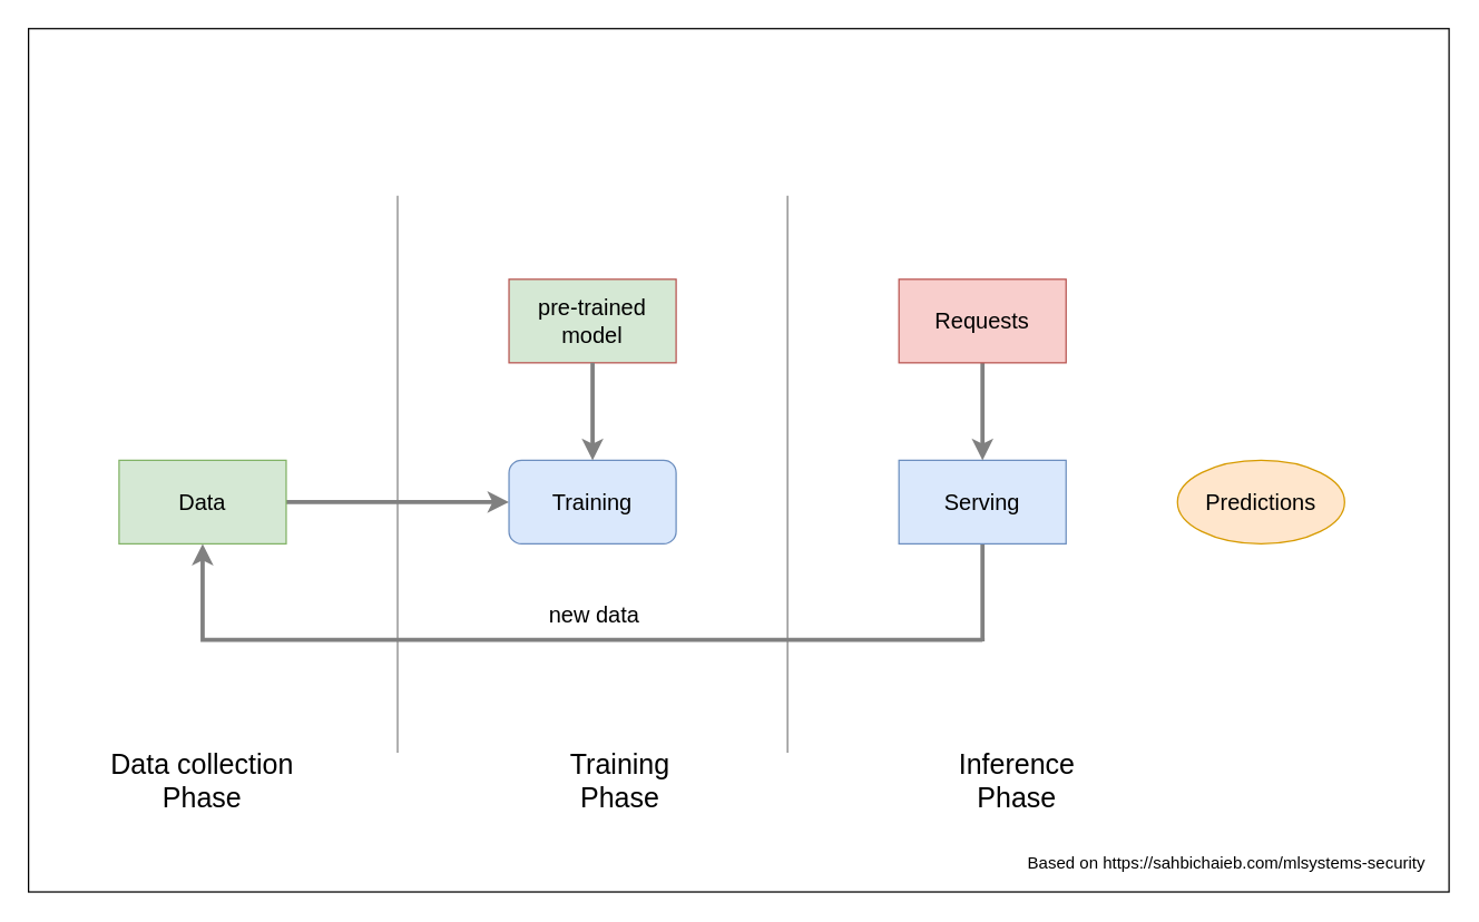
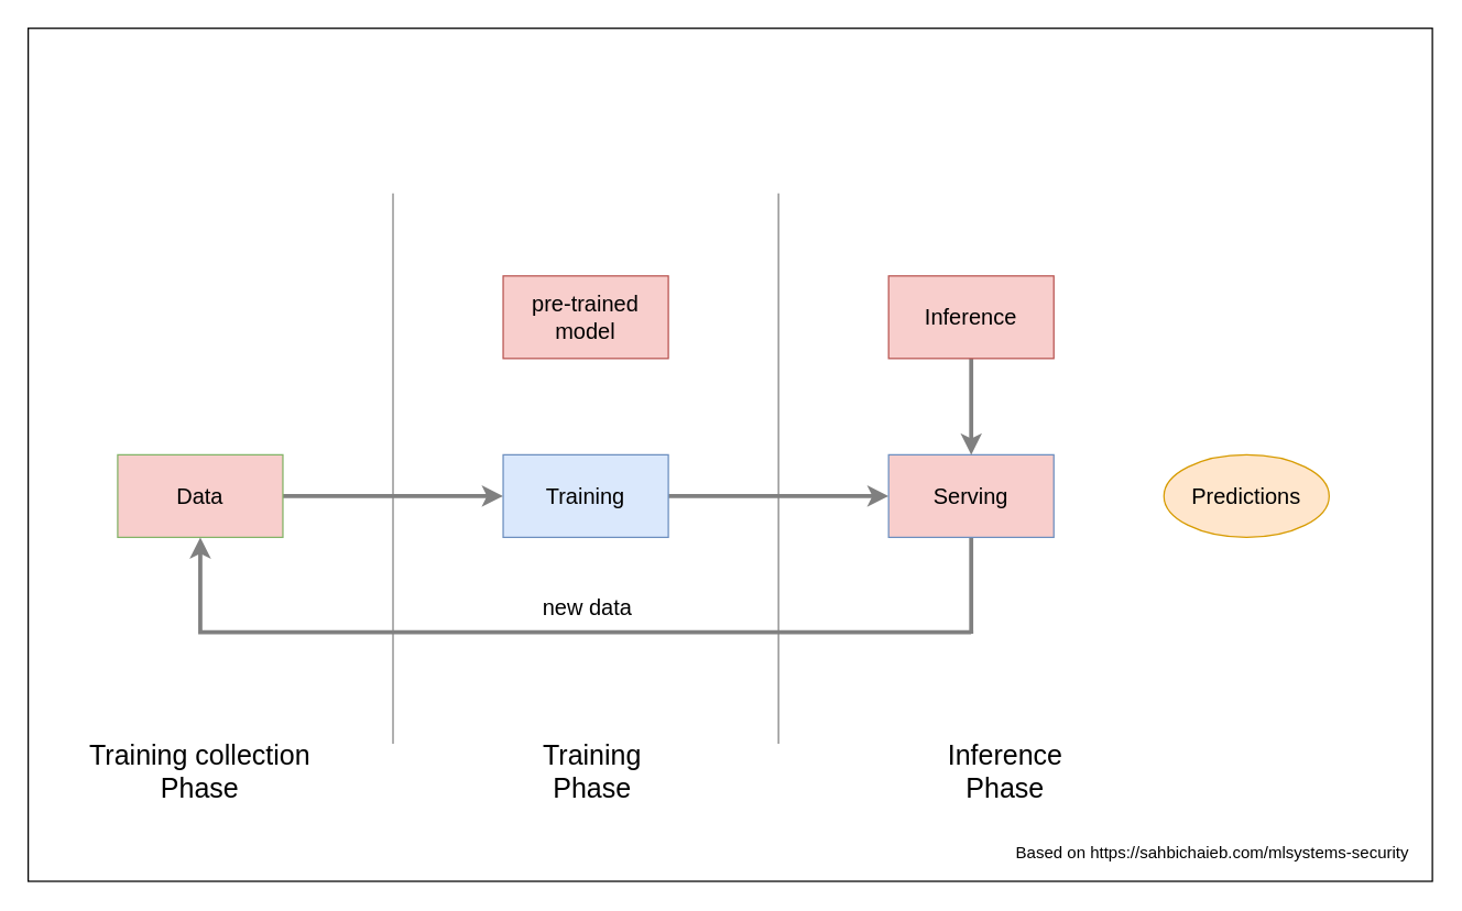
  <mxCell id="0" />
  <mxCell id="1" parent="0" />
  <mxCell id="2" style="edgeStyle=orthogonalEdgeStyle;rounded=0;jumpStyle=none;orthogonalLoop=1;jettySize=auto;html=1;entryX=0;entryY=0.5;entryDx=0;entryDy=0;shadow=0;fontSize=16;fontColor=#FF0000;endArrow=classic;endFill=1;strokeColor=#808080;elbow=vertical;strokeWidth=3;" parent="1" source="3" target="10" edge="1"><mxGeometry relative="1" as="geometry" /></mxCell>
- <mxCell id="3" value="&lt;font style=&quot;font-size: 16px;&quot;&gt;Data&lt;/font&gt;" style="rounded=0;whiteSpace=wrap;html=1;fillColor=#d5e8d4;strokeColor=#82b366;" parent="1" vertex="1"><mxGeometry x="85" y="330" width="120" height="60" as="geometry" /></mxCell>
+ <mxCell id="3" value="&lt;font style=&quot;font-size: 16px;&quot;&gt;Data&lt;/font&gt;" style="rounded=0;whiteSpace=wrap;html=1;fillColor=#f8cecc;strokeColor=#82b366;" parent="1" vertex="1"><mxGeometry x="85" y="330" width="120" height="60" as="geometry" /></mxCell>
  <mxCell id="4" value="" style="endArrow=none;html=1;rounded=0;strokeColor=#808080;" parent="1" edge="1"><mxGeometry width="50" height="50" relative="1" as="geometry"><mxPoint x="285" y="540" as="sourcePoint" /><mxPoint x="285" y="140" as="targetPoint" /></mxGeometry></mxCell>
- <mxCell id="5" value="&lt;font style=&quot;font-size: 20px;&quot;&gt;Data collection&lt;br&gt;Phase&lt;br&gt;&lt;/font&gt;" style="text;html=1;strokeColor=none;fillColor=none;align=center;verticalAlign=middle;whiteSpace=wrap;rounded=0;" parent="1" vertex="1"><mxGeometry x="60" y="530" width="170" height="60" as="geometry" /></mxCell>
- <mxCell id="6" value="&lt;font style=&quot;font-size: 20px;&quot;&gt;Training&lt;br&gt;Phase&lt;br&gt;&lt;/font&gt;" style="text;html=1;strokeColor=none;fillColor=none;align=center;verticalAlign=middle;whiteSpace=wrap;rounded=0;" parent="1" vertex="1"><mxGeometry x="360" y="530" width="170" height="60" as="geometry" /></mxCell>
+ <mxCell id="5" value="&lt;font style=&quot;font-size: 20px;&quot;&gt;Training collection&lt;br&gt;Phase&lt;br&gt;&lt;/font&gt;" style="text;html=1;strokeColor=none;fillColor=none;align=center;verticalAlign=middle;whiteSpace=wrap;rounded=0;" parent="1" vertex="1"><mxGeometry x="60" y="530" width="170" height="60" as="geometry" /></mxCell>
+ <mxCell id="6" value="&lt;font style=&quot;font-size: 20px;&quot;&gt;Training&lt;br&gt;Phase&lt;br&gt;&lt;/font&gt;" style="text;html=1;strokeColor=none;fillColor=none;align=center;verticalAlign=middle;whiteSpace=wrap;rounded=0;" parent="1" vertex="1"><mxGeometry x="345" y="530" width="170" height="60" as="geometry" /></mxCell>
  <mxCell id="7" value="&lt;font style=&quot;font-size: 20px;&quot;&gt;Inference&lt;br&gt;Phase&lt;br&gt;&lt;/font&gt;" style="text;html=1;strokeColor=none;fillColor=none;align=center;verticalAlign=middle;whiteSpace=wrap;rounded=0;" parent="1" vertex="1"><mxGeometry x="645" y="530" width="170" height="60" as="geometry" /></mxCell>
  <mxCell id="8" value="" style="endArrow=none;html=1;rounded=0;strokeColor=#808080;" parent="1" edge="1"><mxGeometry width="50" height="50" relative="1" as="geometry"><mxPoint x="565" y="540" as="sourcePoint" /><mxPoint x="565" y="140" as="targetPoint" /></mxGeometry></mxCell>
- <mxCell id="10" value="&lt;font style=&quot;font-size: 16px;&quot;&gt;Training&lt;/font&gt;" style="whiteSpace=wrap;html=1;fillColor=#dae8fc;strokeColor=#6c8ebf;rounded=1;" parent="1" vertex="1"><mxGeometry x="365" y="330" width="120" height="60" as="geometry" /></mxCell>
+ <mxCell id="9" style="edgeStyle=orthogonalEdgeStyle;rounded=0;jumpStyle=none;orthogonalLoop=1;jettySize=auto;html=1;entryX=0;entryY=0.5;entryDx=0;entryDy=0;shadow=0;fontSize=16;fontColor=#FF0000;endArrow=classic;endFill=1;strokeColor=#808080;strokeWidth=3;elbow=vertical;" parent="1" source="10" target="12" edge="1"><mxGeometry relative="1" as="geometry" /></mxCell>
+ <mxCell id="10" value="&lt;font style=&quot;font-size: 16px;&quot;&gt;Training&lt;/font&gt;" style="rounded=0;whiteSpace=wrap;html=1;fillColor=#dae8fc;strokeColor=#6c8ebf;" parent="1" vertex="1"><mxGeometry x="365" y="330" width="120" height="60" as="geometry" /></mxCell>
  <mxCell id="11" style="edgeStyle=orthogonalEdgeStyle;rounded=0;jumpStyle=none;orthogonalLoop=1;jettySize=auto;html=1;shadow=0;fontSize=16;fontColor=#FF0000;endArrow=none;endFill=0;strokeColor=#808080;strokeWidth=3;elbow=vertical;" parent="1" source="12" edge="1"><mxGeometry relative="1" as="geometry"><mxPoint x="705" y="460" as="targetPoint" /></mxGeometry></mxCell>
- <mxCell id="12" value="&lt;font style=&quot;font-size: 16px;&quot;&gt;Serving&lt;/font&gt;" style="rounded=0;whiteSpace=wrap;html=1;fillColor=#dae8fc;strokeColor=#6c8ebf;" parent="1" vertex="1"><mxGeometry x="645" y="330" width="120" height="60" as="geometry" /></mxCell>
+ <mxCell id="12" value="&lt;font style=&quot;font-size: 16px;&quot;&gt;Serving&lt;/font&gt;" style="rounded=0;whiteSpace=wrap;html=1;fillColor=#f8cecc;strokeColor=#6c8ebf;" parent="1" vertex="1"><mxGeometry x="645" y="330" width="120" height="60" as="geometry" /></mxCell>
  <mxCell id="13" value="&lt;font style=&quot;font-size: 16px;&quot;&gt;Predictions&lt;/font&gt;" style="ellipse;whiteSpace=wrap;html=1;fillColor=#ffe6cc;strokeColor=#d79b00;" parent="1" vertex="1"><mxGeometry x="845" y="330" width="120" height="60" as="geometry" /></mxCell>
  <mxCell id="14" style="edgeStyle=orthogonalEdgeStyle;rounded=0;jumpStyle=none;orthogonalLoop=1;jettySize=auto;html=1;entryX=0.5;entryY=0;entryDx=0;entryDy=0;shadow=0;fontSize=16;fontColor=#000000;endArrow=classic;endFill=1;strokeColor=#808080;strokeWidth=3;elbow=vertical;" parent="1" source="15" target="12" edge="1"><mxGeometry relative="1" as="geometry" /></mxCell>
- <mxCell id="15" value="&lt;font style=&quot;font-size: 16px;&quot;&gt;Requests&lt;/font&gt;" style="rounded=0;whiteSpace=wrap;html=1;fillColor=#f8cecc;strokeColor=#b85450;" parent="1" vertex="1"><mxGeometry x="645" y="200" width="120" height="60" as="geometry" /></mxCell>
- <mxCell id="16" value="&lt;font style=&quot;font-size: 16px;&quot;&gt;pre-trained&lt;br&gt;model&lt;br&gt;&lt;/font&gt;" style="rounded=0;whiteSpace=wrap;html=1;fillColor=#d5e8d4;strokeColor=#b85450;" parent="1" vertex="1"><mxGeometry x="365" y="200" width="120" height="60" as="geometry" /></mxCell>
- <mxCell id="17" style="edgeStyle=orthogonalEdgeStyle;rounded=0;jumpStyle=none;orthogonalLoop=1;jettySize=auto;html=1;entryX=0.5;entryY=0;entryDx=0;entryDy=0;shadow=0;fontSize=16;fontColor=#FF0000;endArrow=classic;endFill=1;strokeColor=#808080;elbow=vertical;strokeWidth=3;exitX=0.5;exitY=1;exitDx=0;exitDy=0;" parent="1" source="16" target="10" edge="1"><mxGeometry relative="1" as="geometry"><mxPoint x="135" y="370" as="sourcePoint" /><mxPoint x="375" y="370" as="targetPoint" /></mxGeometry></mxCell>
+ <mxCell id="15" value="&lt;font style=&quot;font-size: 16px;&quot;&gt;Inference&lt;/font&gt;" style="rounded=0;whiteSpace=wrap;html=1;fillColor=#f8cecc;strokeColor=#b85450;" parent="1" vertex="1"><mxGeometry x="645" y="200" width="120" height="60" as="geometry" /></mxCell>
+ <mxCell id="16" value="&lt;font style=&quot;font-size: 16px;&quot;&gt;pre-trained&lt;br&gt;model&lt;br&gt;&lt;/font&gt;" style="rounded=0;whiteSpace=wrap;html=1;fillColor=#f8cecc;strokeColor=#b85450;" parent="1" vertex="1"><mxGeometry x="365" y="200" width="120" height="60" as="geometry" /></mxCell>
  <mxCell id="18" value="" style="rounded=0;whiteSpace=wrap;html=1;fontSize=12;fontColor=#000000;strokeColor=#000000;fillColor=none;" parent="1" vertex="1"><mxGeometry x="20" y="20" width="1020" height="620" as="geometry" /></mxCell>
  <mxCell id="19" style="edgeStyle=orthogonalEdgeStyle;rounded=0;jumpStyle=none;orthogonalLoop=1;jettySize=auto;html=1;shadow=0;fontSize=16;fontColor=#FF0000;endArrow=classic;endFill=1;strokeColor=#808080;strokeWidth=3;elbow=vertical;entryX=0.5;entryY=1;entryDx=0;entryDy=0;" parent="1" target="3" edge="1"><mxGeometry relative="1" as="geometry"><mxPoint x="705" y="460" as="sourcePoint" /><mxPoint x="150" y="459" as="targetPoint" /><Array as="points"><mxPoint x="705" y="459" /><mxPoint x="145" y="459" /></Array></mxGeometry></mxCell>
  <mxCell id="20" value="new data" style="edgeLabel;html=1;align=center;verticalAlign=middle;resizable=0;points=[];fontSize=16;fontColor=#000000;" parent="19" vertex="1" connectable="0"><mxGeometry x="-0.099" y="-3" relative="1" as="geometry"><mxPoint x="3" y="-16" as="offset" /></mxGeometry></mxCell>
  <mxCell id="21" value="Based on&amp;nbsp;https://sahbichaieb.com/mlsystems-security" style="text;html=1;align=center;verticalAlign=middle;resizable=0;points=[];autosize=1;strokeColor=none;fillColor=none;fontSize=12;fontColor=#000000;" parent="1" vertex="1"><mxGeometry x="730" y="610" width="300" height="20" as="geometry" /></mxCell>
